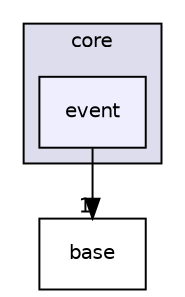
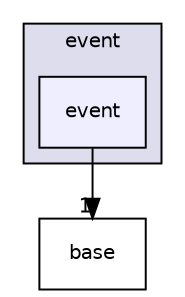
  digraph {
    compound=true
    node [fontname=Helvetica fontsize=10 shape=box]
    n1 [fillcolor="#eeeeff" label=event pencolor=black style=filled]
    n2 [label=base]
    subgraph cluster_1 {
      bgcolor="#ddddee"
      fontname=Helvetica
      fontsize=10
-     label=core
+     label=event
      pencolor=black
      n1
    }
    n1 -> n2 [headlabel=1 labeldistance=1.5 labelfontname=Helvetica labelfontsize=10]
  }
